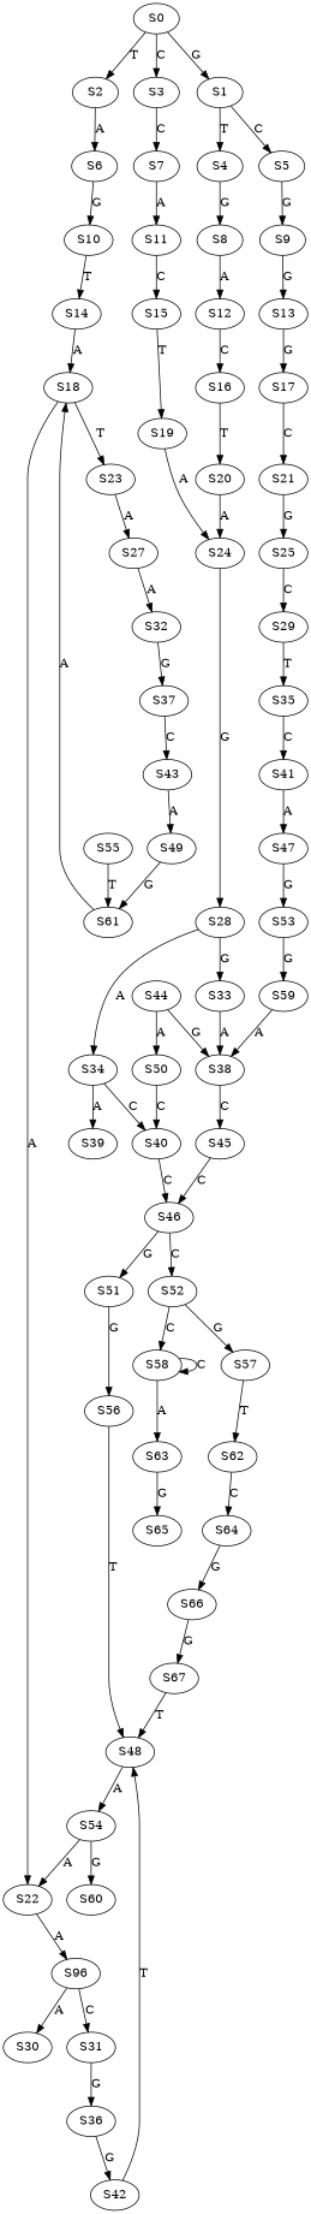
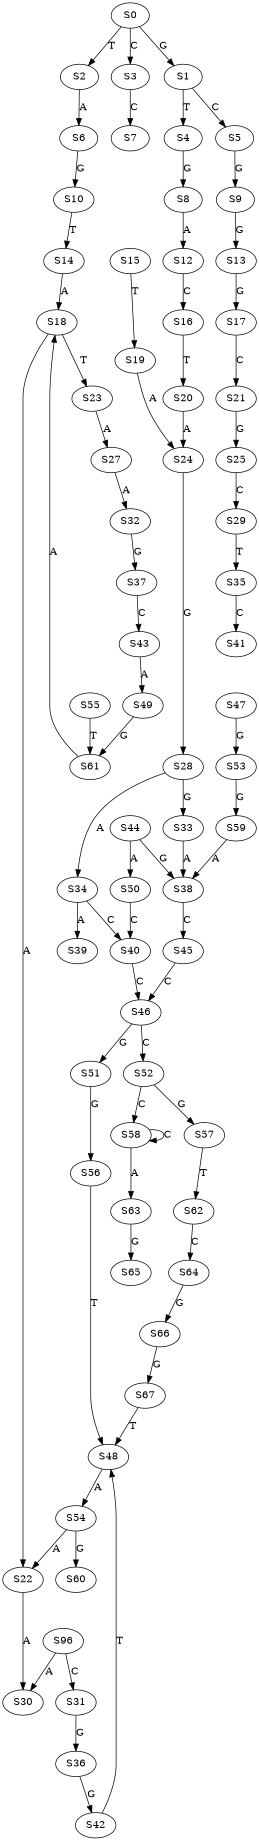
  strict digraph {
    S0
    S1
    S2
    S3
    S4
    S5
    S6
    S7
    S8
    S9
    S10
-   S11
    S12
    S13
    S14
    S15
    S16
    S17
    S18
    S19
    S20
    S21
    S22
    S23
    S24
    S25
    n27 [label=S96]
    S27
    S28
    S29
    S30
    S31
    S32
    S33
    S34
    S35
    S36
    S37
    S38
    S39
    S40
    S41
    S42
    S43
    S45
    S46
    S47
    S48
    S49
    S44
    S50
    S51
    S52
    S53
    S54
    S61
    S56
    S57
    S58
    S59
    S60
    S55
    S62
    S63
    S64
    S65
    S66
    S67
    S0 -> S1 [label=G]
    S0 -> S2 [label=T]
    S0 -> S3 [label=C]
    S1 -> S4 [label=T]
    S1 -> S5 [label=C]
    S2 -> S6 [label=A]
    S3 -> S7 [label=C]
    S4 -> S8 [label=G]
    S5 -> S9 [label=G]
    S6 -> S10 [label=G]
-   S7 -> S11 [label=A]
    S8 -> S12 [label=A]
    S9 -> S13 [label=G]
    S10 -> S14 [label=T]
-   S11 -> S15 [label=C]
    S12 -> S16 [label=C]
    S13 -> S17 [label=G]
    S14 -> S18 [label=A]
    S15 -> S19 [label=T]
    S16 -> S20 [label=T]
    S17 -> S21 [label=C]
    S18 -> S22 [label=A]
    S18 -> S23 [label=T]
    S19 -> S24 [label=A]
    S20 -> S24 [label=A]
    S21 -> S25 [label=G]
-   S22 -> n27 [label=A]
+   S22 -> S30 [label=A]
    S23 -> S27 [label=A]
    S24 -> S28 [label=G]
    S25 -> S29 [label=C]
    n27 -> S30 [label=A]
    n27 -> S31 [label=C]
    S27 -> S32 [label=A]
    S28 -> S33 [label=G]
    S28 -> S34 [label=A]
    S29 -> S35 [label=T]
    S31 -> S36 [label=G]
    S32 -> S37 [label=G]
    S33 -> S38 [label=A]
    S34 -> S39 [label=A]
    S34 -> S40 [label=C]
    S35 -> S41 [label=C]
    S36 -> S42 [label=G]
    S37 -> S43 [label=C]
    S38 -> S45 [label=C]
    S40 -> S46 [label=C]
-   S41 -> S47 [label=A]
    S42 -> S48 [label=T]
    S43 -> S49 [label=A]
    S45 -> S46 [label=C]
    S46 -> S51 [label=G]
    S46 -> S52 [label=C]
    S47 -> S53 [label=G]
    S48 -> S54 [label=A]
    S49 -> S61 [label=G]
    S44 -> S38 [label=G]
    S44 -> S50 [label=A]
    S50 -> S40 [label=C]
    S51 -> S56 [label=G]
    S52 -> S57 [label=G]
    S52 -> S58 [label=C]
    S53 -> S59 [label=G]
    S54 -> S22 [label=A]
    S54 -> S60 [label=G]
    S61 -> S18 [label=A]
    S56 -> S48 [label=T]
    S57 -> S62 [label=T]
    S58 -> S58 [label=C]
    S58 -> S63 [label=A]
    S59 -> S38 [label=A]
    S55 -> S61 [label=T]
    S62 -> S64 [label=C]
    S63 -> S65 [label=G]
    S64 -> S66 [label=G]
    S66 -> S67 [label=G]
    S67 -> S48 [label=T]
  }
